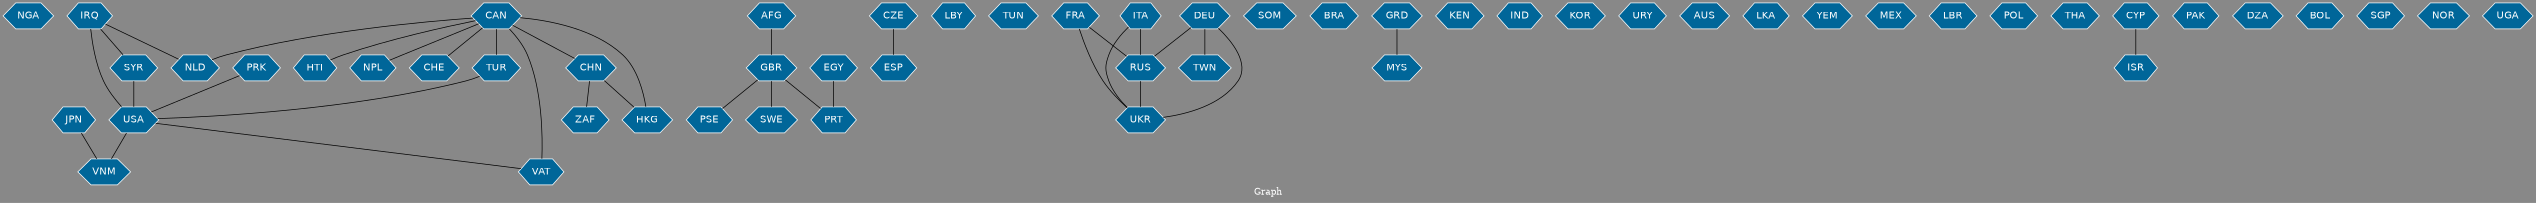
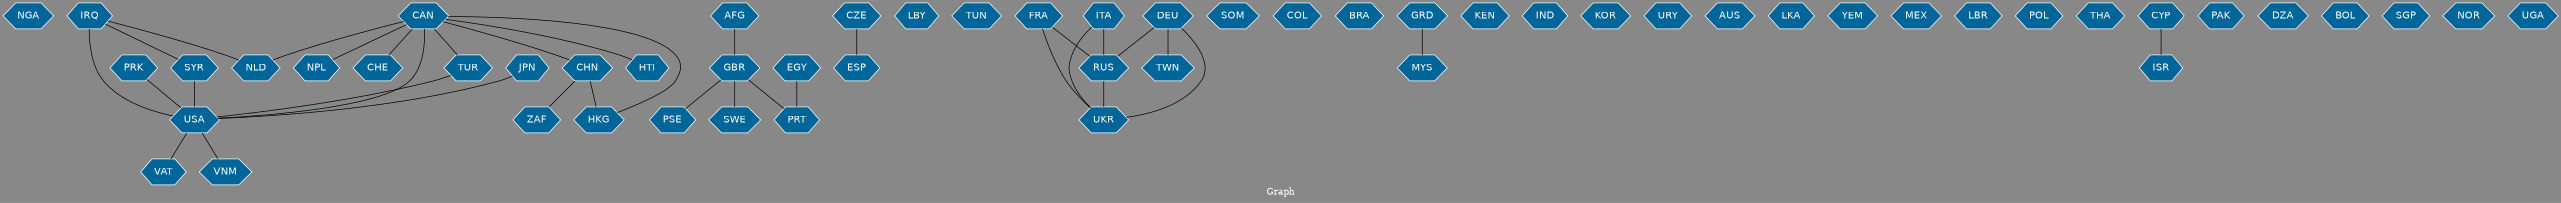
  graph {
    bgcolor="#888888"
    fontcolor=white
    fontsize=12
    label="Graph"
    node [color=white fillcolor="#006699" fontcolor=white fontname=Helvetica shape=hexagon style=filled]
    edge [arrowhead=open color=black fontcolor=white fontname=Courier fontsize=12 weight=1]
    n1 [label=NGA]
    n2 [label=JPN]
    n3 [label=USA]
    n4 [label=VAT]
    n5 [label=VNM]
    n6 [label=SYR]
    n7 [label=TUR]
    n8 [label=IRQ]
    n9 [label=NLD]
    n10 [label=AFG]
    n11 [label=GBR]
    n12 [label=PSE]
    n13 [label=PRT]
    n14 [label=SWE]
    n15 [label=ESP]
    n16 [label=LBY]
    n17 [label=PRK]
    n18 [label=TUN]
    n19 [label=UKR]
    n20 [label=SOM]
    n21 [label=TWN]
    n22 [label=RUS]
    n23 [label=ITA]
    n24 [label=ZAF]
    n25 [label=CHN]
    n26 [label=HKG]
+   n27 [label=COL]
    n28 [label=BRA]
    n29 [label=GRD]
    n30 [label=MYS]
    n31 [label=CAN]
    n32 [label=HTI]
    n33 [label=NPL]
    n34 [label=CHE]
    n35 [label=KEN]
    n36 [label=IND]
    n37 [label=KOR]
    n38 [label=URY]
    n39 [label=EGY]
    n40 [label=FRA]
    n41 [label=AUS]
    n42 [label=LKA]
    n43 [label=YEM]
    n44 [label=MEX]
    n45 [label=LBR]
    n46 [label=POL]
    n47 [label=THA]
    n48 [label=ISR]
    n49 [label=PAK]
    n50 [label=DZA]
    n51 [label=BOL]
    n52 [label=DEU]
    n53 [label=SGP]
    n54 [label=CYP]
    n55 [label=CZE]
    n56 [label=NOR]
    n57 [label=UGA]
-   n2 -- n5
+   n2 -- n3
    n3 -- n4
    n3 -- n5
    n6 -- n3 [weight=2]
    n7 -- n3
    n8 -- n3 [weight=3]
    n8 -- n6
    n8 -- n9
    n10 -- n11
    n11 -- n12
    n11 -- n13
    n11 -- n14
    n17 -- n3
    n22 -- n19 [weight=5]
    n23 -- n19 [weight=2]
    n23 -- n22 [weight=3]
    n25 -- n24
    n25 -- n26 [weight=2]
    n29 -- n30 [weight=2]
-   n31 -- n4 [weight=3]
+   n31 -- n3 [weight=3]
    n31 -- n7
    n31 -- n9
    n31 -- n25
    n31 -- n26
    n31 -- n32
    n31 -- n33 [weight=2]
    n31 -- n34
    n39 -- n13 [weight=4]
    n40 -- n19
    n40 -- n22
    n52 -- n19
    n52 -- n21
    n52 -- n22
    n54 -- n48
    n55 -- n15
  }
